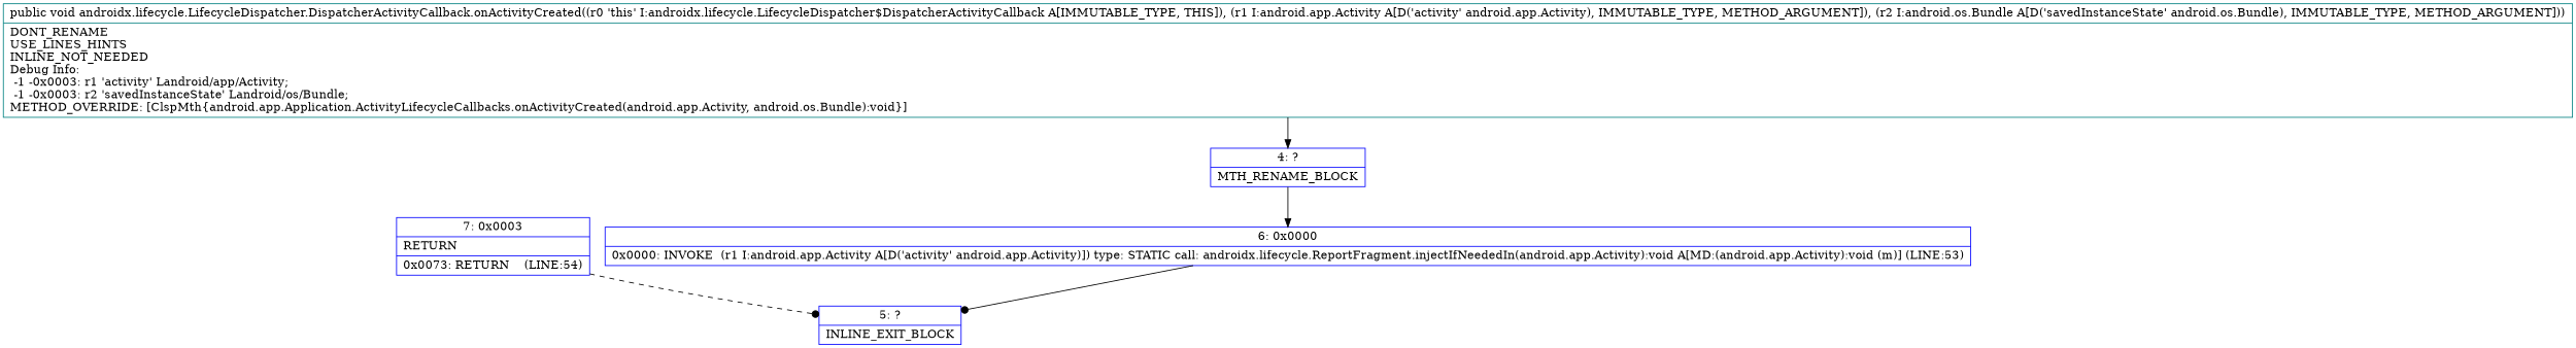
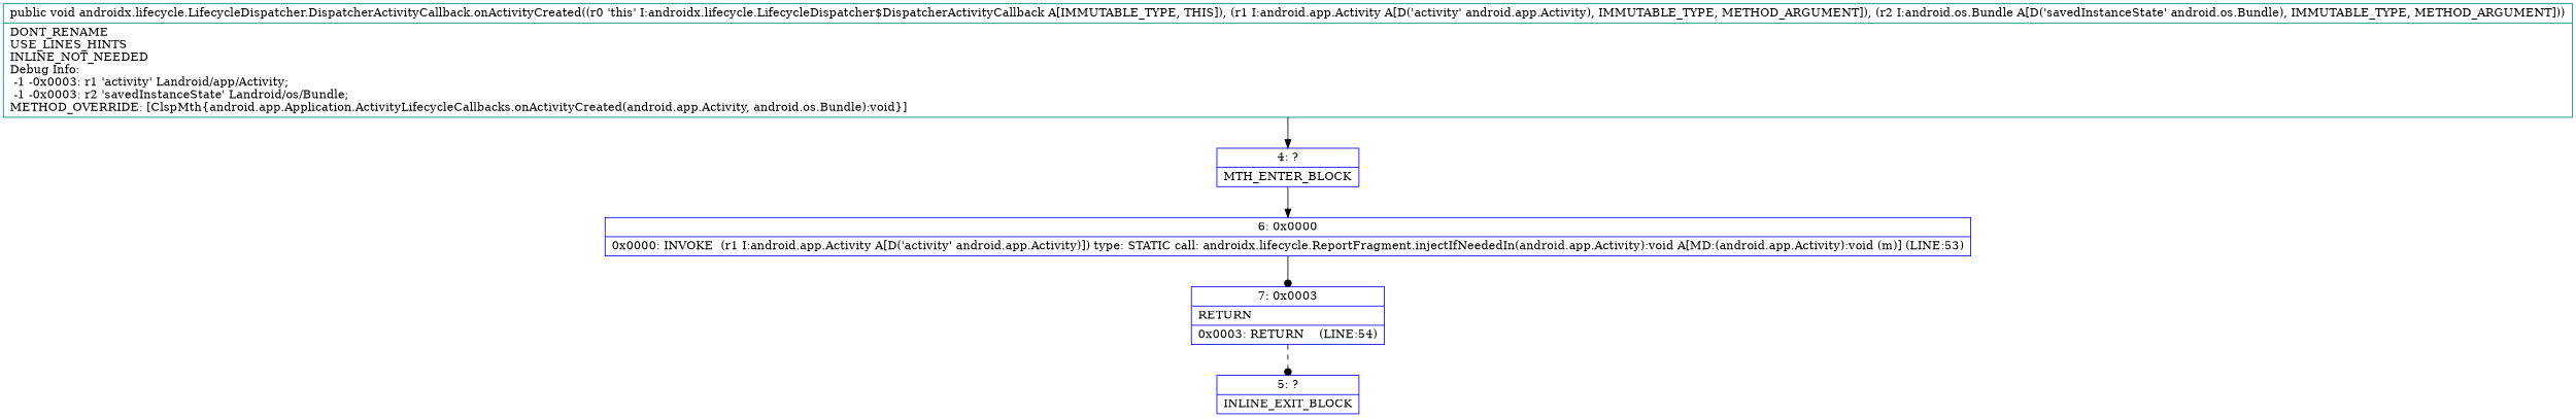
  digraph {
    node [color=blue shape=record]
    edge [arrowhead=normal style=solid]
-   n1 [label="{4\:\ ?|MTH_RENAME_BLOCK\l}"]
+   n1 [label="{4\:\ ?|MTH_ENTER_BLOCK\l}"]
    n2 [label="{6\:\ 0x0000|0x0000: INVOKE  (r1 I:android.app.Activity A[D('activity' android.app.Activity)]) type: STATIC call: androidx.lifecycle.ReportFragment.injectIfNeededIn(android.app.Activity):void A[MD:(android.app.Activity):void (m)] (LINE:53)\l}"]
-   n3 [label="{7\:\ 0x0003|RETURN\l|0x0073: RETURN    (LINE:54)\l}"]
+   n3 [label="{7\:\ 0x0003|RETURN\l|0x0003: RETURN    (LINE:54)\l}"]
    n4 [label="{5\:\ ?|INLINE_EXIT_BLOCK\l}"]
    n5 [color=teal label="{public void androidx.lifecycle.LifecycleDispatcher.DispatcherActivityCallback.onActivityCreated((r0 'this' I:androidx.lifecycle.LifecycleDispatcher$DispatcherActivityCallback A[IMMUTABLE_TYPE, THIS]), (r1 I:android.app.Activity A[D('activity' android.app.Activity), IMMUTABLE_TYPE, METHOD_ARGUMENT]), (r2 I:android.os.Bundle A[D('savedInstanceState' android.os.Bundle), IMMUTABLE_TYPE, METHOD_ARGUMENT]))  | DONT_RENAME\lUSE_LINES_HINTS\lINLINE_NOT_NEEDED\lDebug Info:\l  \-1 \-0x0003: r1 'activity' Landroid\/app\/Activity;\l  \-1 \-0x0003: r2 'savedInstanceState' Landroid\/os\/Bundle;\lMETHOD_OVERRIDE: [ClspMth\{android.app.Application.ActivityLifecycleCallbacks.onActivityCreated(android.app.Activity, android.os.Bundle):void\}]\l}"]
    n1 -> n2
-   n2 -> n4 [arrowhead=dot]
+   n2 -> n3 [arrowhead=dot]
    n3 -> n4 [arrowhead=dot style=dashed]
    n5 -> n1
  }
